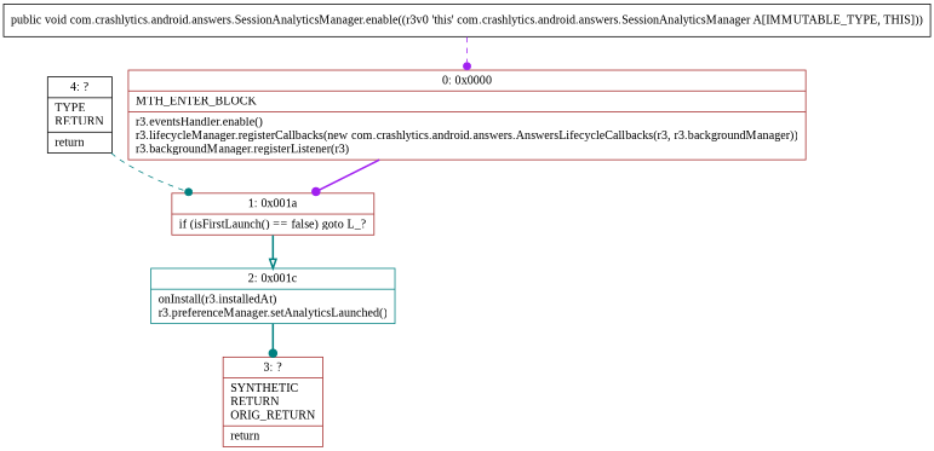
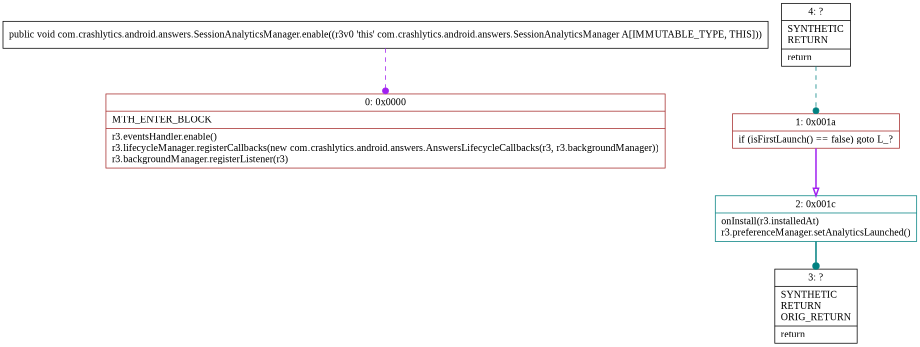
  digraph {
    fontname="Liberation Serif"
    node [color=black fontname="Liberation Serif" shape=record]
    edge [arrowhead=dot color=teal fontname="Liberation Serif" style=bold]
    n1 [color=brown label="{0\:\ 0x0000|MTH_ENTER_BLOCK\l|r3.eventsHandler.enable()\lr3.lifecycleManager.registerCallbacks(new com.crashlytics.android.answers.AnswersLifecycleCallbacks(r3, r3.backgroundManager))\lr3.backgroundManager.registerListener(r3)\l}"]
    n2 [color=brown label="{1\:\ 0x001a|if (isFirstLaunch() == false) goto L_?\l}"]
    n3 [color=teal label="{2\:\ 0x001c|onInstall(r3.installedAt)\lr3.preferenceManager.setAnalyticsLaunched()\l}"]
-   n4 [color=brown label="{3\:\ ?|SYNTHETIC\lRETURN\lORIG_RETURN\l|return\l}"]
-   n5 [label="{4\:\ ?|TYPE\lRETURN\l|return\l}"]
+   n4 [label="{3\:\ ?|SYNTHETIC\lRETURN\lORIG_RETURN\l|return\l}"]
+   n5 [label="{4\:\ ?|SYNTHETIC\lRETURN\l|return\l}"]
    n6 [label="{public void com.crashlytics.android.answers.SessionAnalyticsManager.enable((r3v0 'this' com.crashlytics.android.answers.SessionAnalyticsManager A[IMMUTABLE_TYPE, THIS])) }"]
-   n1 -> n2 [color=purple]
-   n2 -> n3 [arrowhead=onormal]
+   n2 -> n3 [arrowhead=onormal color=purple]
    n3 -> n4
    n5 -> n2 [style=dashed]
    n6 -> n1 [color=purple style=dashed]
  }
